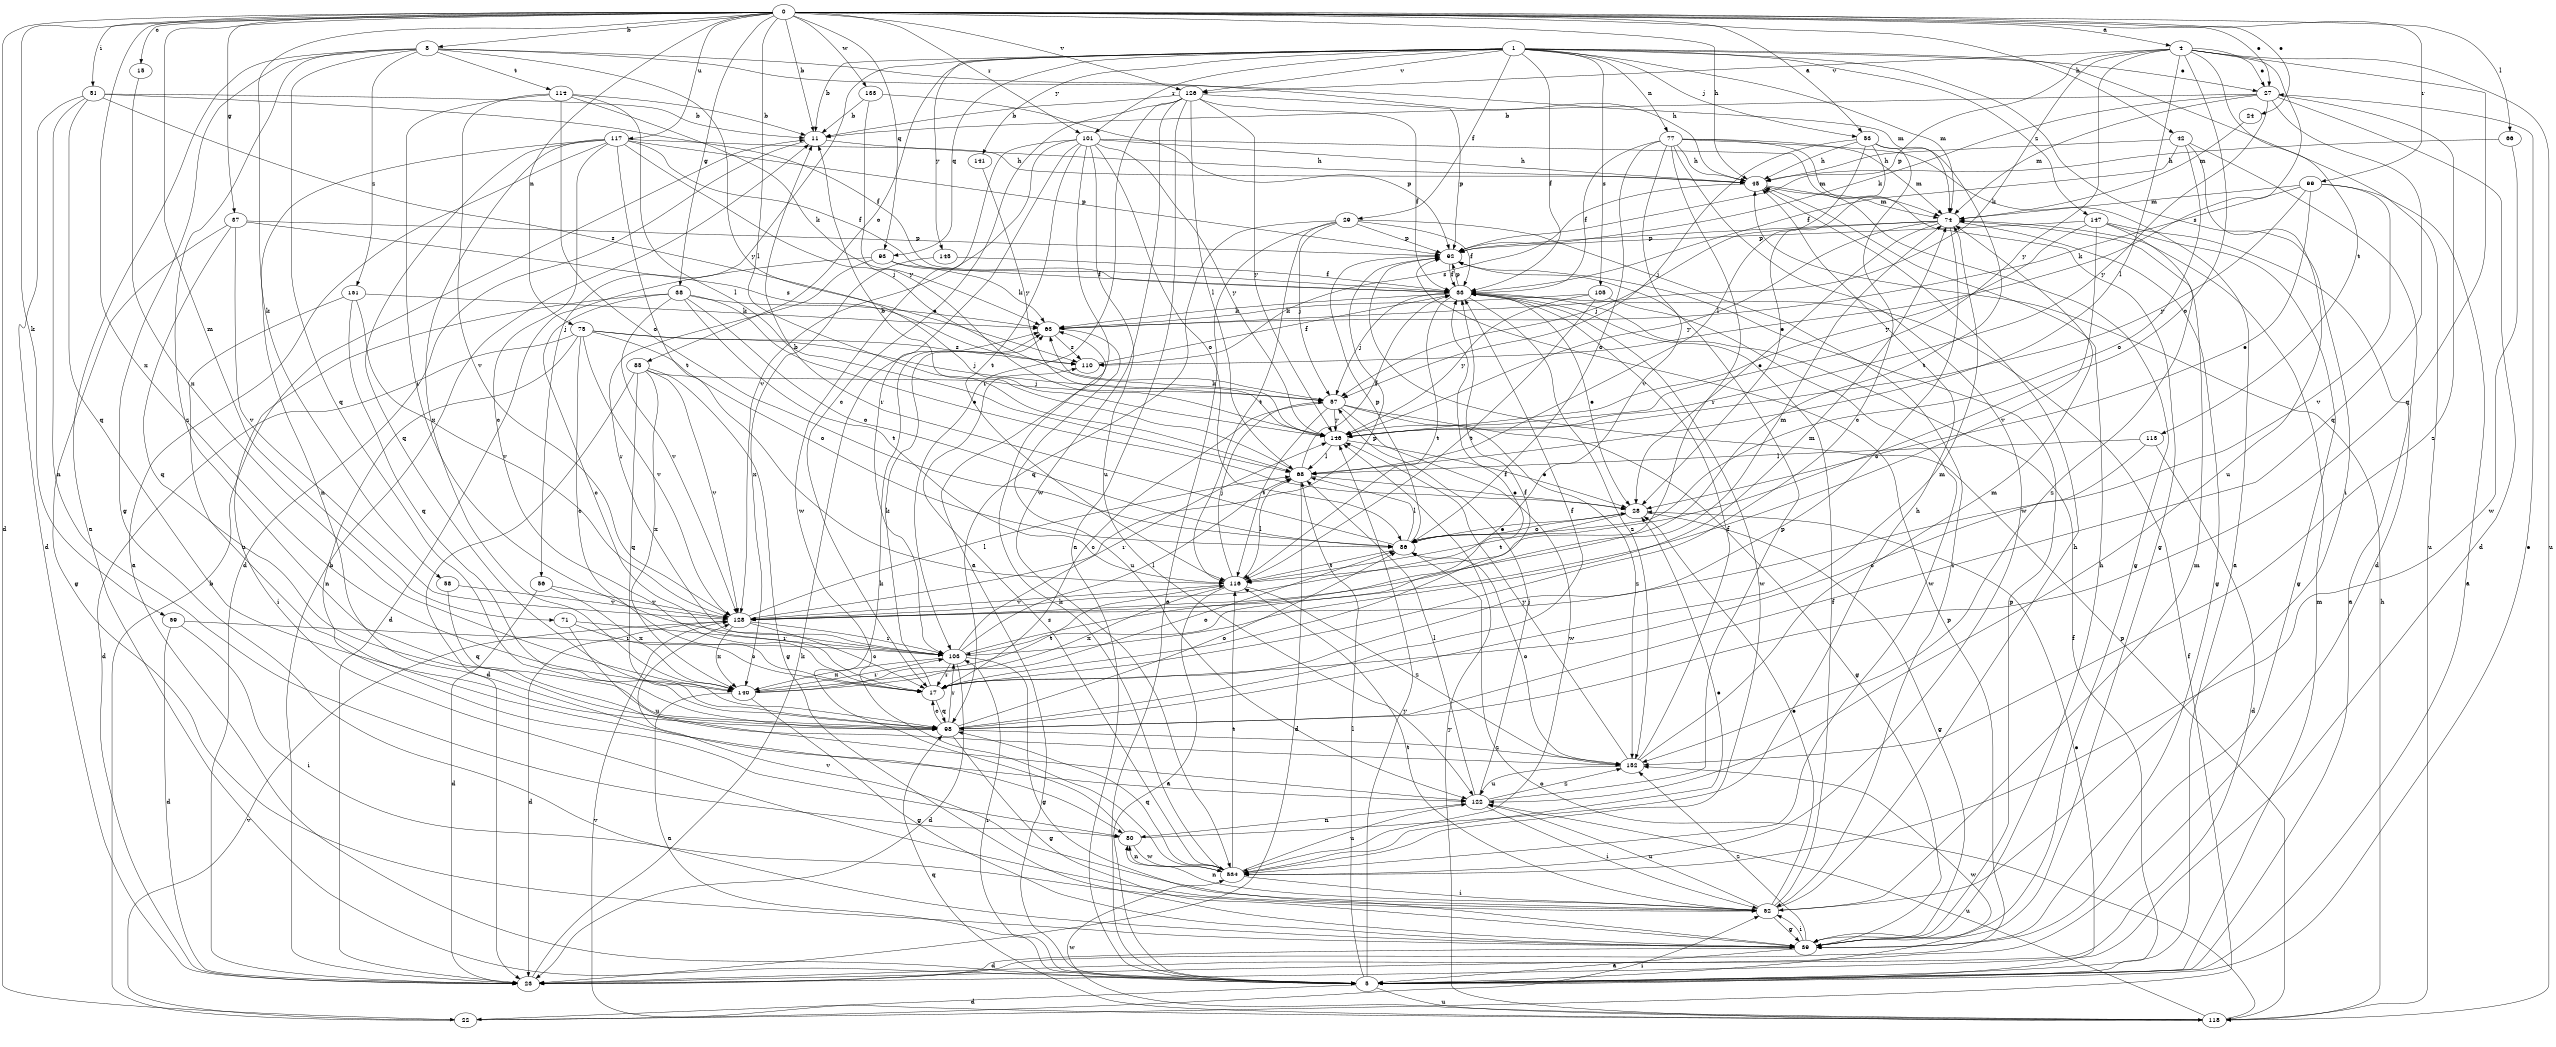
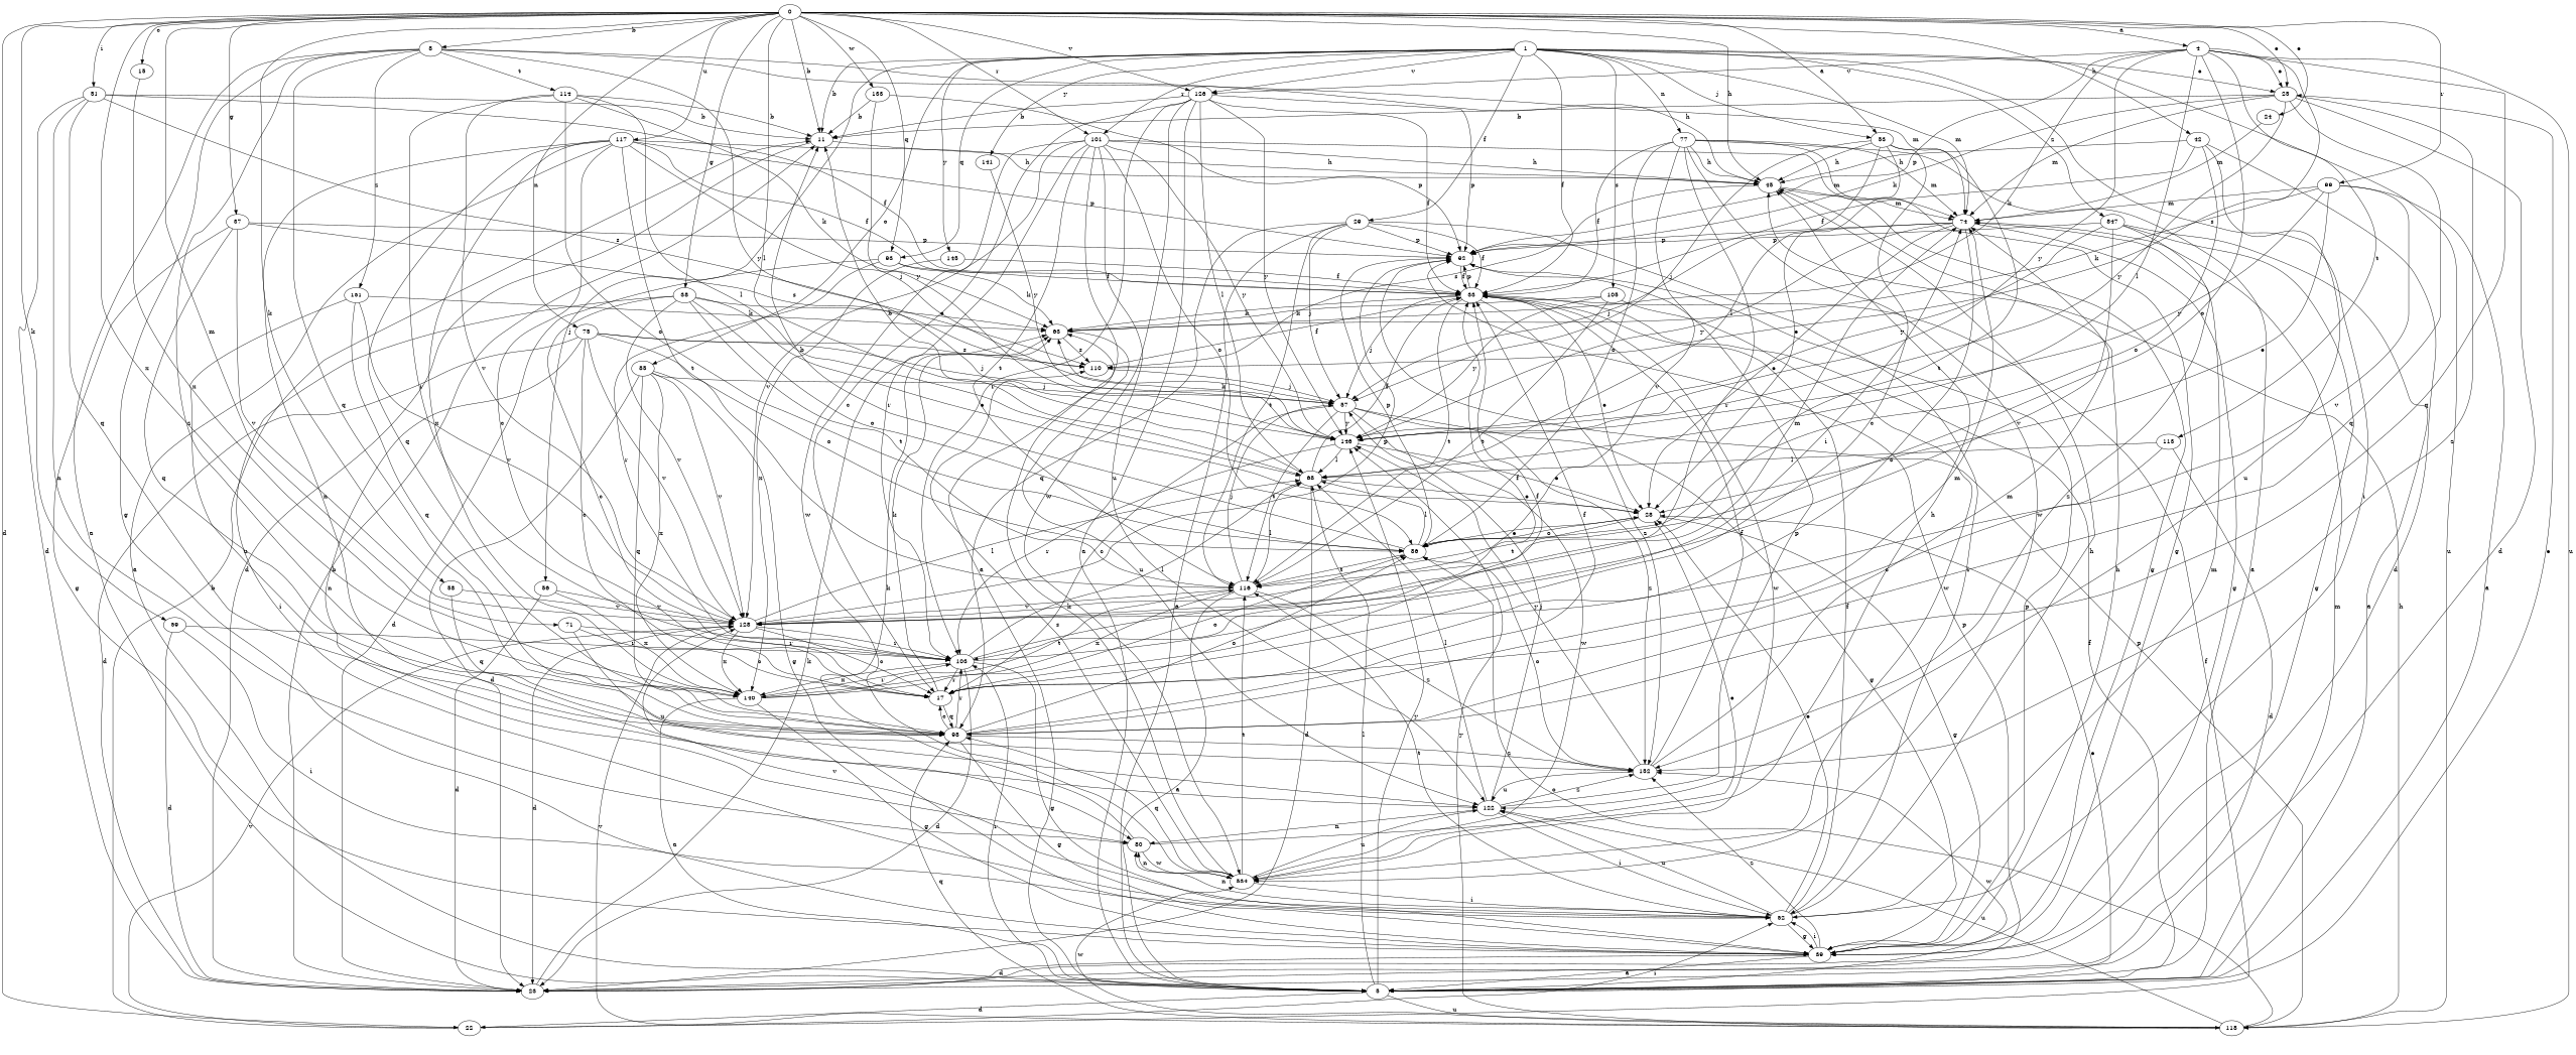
  strict digraph {
    0
    4
    8
    11
    15
    22
    24
-   27
+   27 [label=25]
    37
    38
    42
    45
    51
    58
    59
-   66
    68
    71
    75
    93
    99
    101
    117
    126
    133
    140
    53
    1
    29
    33
    52
    56
    74
    77
    85
    105
    118
    141
    145
-   147
+   147 [label=847]
    63
    86
    92
    98
    110
    113
    146
    5
    39
    114
    151
    152
    23
    128
    28
    17
    116
    122
    80
    103
    n61 [label=534]
    57
    0 -> 4 [label=a]
    0 -> 8 [label=b]
    0 -> 11 [label=b]
    0 -> 15 [label=c]
    0 -> 22 [label=d]
    0 -> 24 [label=e]
    0 -> 27 [label=e]
    0 -> 37 [label=g]
    0 -> 38 [label=g]
    0 -> 42 [label=h]
    0 -> 45 [label=h]
    0 -> 51 [label=i]
    0 -> 58 [label=k]
    0 -> 59 [label=k]
-   0 -> 66 [label=l]
    0 -> 68 [label=l]
    0 -> 71 [label=m]
    0 -> 75 [label=n]
    0 -> 93 [label=q]
    0 -> 99 [label=r]
    0 -> 101 [label=r]
    0 -> 117 [label=u]
    0 -> 126 [label=v]
    0 -> 133 [label=w]
    0 -> 140 [label=x]
    0 -> 53 [label=a]
    4 -> 27 [label=e]
    4 -> 68 [label=l]
    4 -> 126 [label=v]
    4 -> 118 [label=u]
    4 -> 63 [label=k]
    4 -> 86 [label=o]
    4 -> 92 [label=p]
    4 -> 98 [label=q]
    4 -> 110 [label=s]
    4 -> 113 [label=t]
    4 -> 146 [label=y]
    8 -> 45 [label=h]
    8 -> 74 [label=m]
    8 -> 98 [label=q]
    8 -> 146 [label=y]
    8 -> 5 [label=a]
    8 -> 39 [label=g]
    8 -> 114 [label=t]
    8 -> 151 [label=z]
    8 -> 152 [label=z]
    11 -> 45 [label=h]
    11 -> 23 [label=d]
    15 -> 140 [label=x]
    22 -> 11 [label=b]
    22 -> 33 [label=f]
    22 -> 52 [label=i]
    22 -> 128 [label=v]
    24 -> 74 [label=m]
    27 -> 11 [label=b]
    27 -> 74 [label=m]
    27 -> 92 [label=k]
    27 -> 98 [label=q]
    27 -> 146 [label=y]
    27 -> 152 [label=z]
    27 -> 23 [label=d]
    37 -> 92 [label=p]
    37 -> 98 [label=q]
    37 -> 110 [label=s]
    37 -> 39 [label=g]
    37 -> 128 [label=v]
    38 -> 52 [label=i]
    38 -> 63 [label=e]
    38 -> 86 [label=o]
    38 -> 128 [label=v]
    38 -> 28 [label=e]
    38 -> 17 [label=c]
    38 -> 116 [label=t]
    42 -> 45 [label=h]
    42 -> 33 [label=f]
    42 -> 86 [label=o]
    42 -> 23 [label=d]
    42 -> 122 [label=u]
    45 -> 74 [label=m]
    45 -> 110 [label=s]
    45 -> 39 [label=g]
    51 -> 11 [label=b]
    51 -> 33 [label=f]
    51 -> 98 [label=q]
    51 -> 110 [label=s]
    51 -> 23 [label=d]
    51 -> 80 [label=n]
    58 -> 98 [label=q]
    58 -> 128 [label=v]
    59 -> 52 [label=i]
    59 -> 23 [label=d]
    59 -> 103 [label=r]
-   66 -> 45 [label=h]
-   66 -> n61 [label=w]
    68 -> 11 [label=b]
    68 -> 33 [label=f]
    68 -> 23 [label=d]
    68 -> 28 [label=e]
    71 -> 17 [label=c]
    71 -> 122 [label=u]
    71 -> 103 [label=r]
    75 -> 86 [label=o]
    75 -> 110 [label=s]
    75 -> 23 [label=d]
    75 -> 128 [label=v]
    75 -> 17 [label=c]
    75 -> 80 [label=n]
    75 -> 57 [label=j]
    93 -> 33 [label=f]
    93 -> 63 [label=k]
    93 -> 23 [label=d]
    93 -> 103 [label=r]
    99 -> 74 [label=m]
    99 -> 63 [label=k]
    99 -> 146 [label=y]
    99 -> 5 [label=a]
    99 -> 128 [label=v]
    99 -> 28 [label=e]
    101 -> 45 [label=h]
    101 -> 74 [label=m]
    101 -> 86 [label=o]
    101 -> 146 [label=y]
    101 -> 5 [label=a]
    101 -> 128 [label=v]
    101 -> 116 [label=t]
    101 -> 122 [label=u]
    101 -> 103 [label=r]
    101 -> n61 [label=w]
    117 -> 45 [label=h]
    117 -> 140 [label=x]
    117 -> 33 [label=f]
    117 -> 92 [label=p]
    117 -> 98 [label=q]
    117 -> 5 [label=a]
    117 -> 17 [label=c]
    117 -> 116 [label=t]
    117 -> 80 [label=n]
    117 -> 57 [label=j]
    126 -> 11 [label=b]
    126 -> 68 [label=l]
    126 -> 33 [label=f]
    126 -> 92 [label=p]
    126 -> 146 [label=y]
    126 -> 5 [label=a]
    126 -> 17 [label=c]
    126 -> 103 [label=r]
    126 -> n61 [label=w]
    133 -> 11 [label=b]
    133 -> 92 [label=p]
    133 -> 146 [label=y]
    140 -> 86 [label=o]
    140 -> 5 [label=a]
    140 -> 39 [label=g]
    140 -> 116 [label=t]
    140 -> 103 [label=r]
    53 -> 45 [label=h]
    53 -> 68 [label=l]
    53 -> 28 [label=e]
    53 -> 17 [label=c]
    53 -> 116 [label=t]
    53 -> 57 [label=j]
    1 -> 11 [label=b]
    1 -> 27 [label=e]
    1 -> 93 [label=q]
    1 -> 101 [label=r]
    1 -> 126 [label=v]
    1 -> 53 [label=j]
    1 -> 29 [label=f]
    1 -> 33 [label=f]
    1 -> 52 [label=i]
    1 -> 56 [label=j]
    1 -> 74 [label=m]
    1 -> 77 [label=n]
    1 -> 85 [label=o]
    1 -> 105 [label=s]
    1 -> 118 [label=u]
    1 -> 141 [label=y]
    1 -> 145 [label=y]
    1 -> 147 [label=z]
    29 -> 33 [label=f]
    29 -> 52 [label=i]
    29 -> 92 [label=p]
    29 -> 98 [label=q]
    29 -> 5 [label=a]
    29 -> 116 [label=t]
    29 -> 57 [label=j]
    33 -> 63 [label=k]
    33 -> 92 [label=p]
    33 -> 152 [label=z]
    33 -> 28 [label=e]
    33 -> 116 [label=t]
    33 -> n61 [label=w]
    33 -> 57 [label=j]
    52 -> 45 [label=h]
    52 -> 33 [label=f]
    52 -> 74 [label=m]
    52 -> 39 [label=g]
    52 -> 128 [label=v]
    52 -> 28 [label=e]
    52 -> 116 [label=t]
    52 -> 122 [label=u]
    52 -> 80 [label=n]
    56 -> 140 [label=x]
    56 -> 23 [label=d]
    56 -> 128 [label=v]
    74 -> 92 [label=p]
    74 -> 146 [label=y]
    74 -> 39 [label=g]
    74 -> 28 [label=e]
    74 -> 17 [label=c]
    74 -> 57 [label=j]
    77 -> 45 [label=h]
    77 -> 33 [label=f]
    77 -> 74 [label=m]
    77 -> 86 [label=o]
    77 -> 5 [label=a]
    77 -> 39 [label=g]
    77 -> 128 [label=v]
    77 -> 103 [label=r]
    77 -> n61 [label=w]
    85 -> 140 [label=x]
    85 -> 98 [label=q]
    85 -> 39 [label=g]
    85 -> 23 [label=d]
    85 -> 128 [label=v]
    85 -> 57 [label=j]
    105 -> 63 [label=k]
    105 -> 146 [label=y]
    105 -> 116 [label=t]
    105 -> n61 [label=w]
    118 -> 45 [label=h]
    118 -> 86 [label=o]
    118 -> 92 [label=p]
    118 -> 98 [label=q]
    118 -> 146 [label=y]
    118 -> 128 [label=v]
    118 -> 122 [label=u]
    118 -> n61 [label=w]
    141 -> 146 [label=y]
    145 -> 140 [label=x]
    145 -> 33 [label=f]
    147 -> 92 [label=p]
    147 -> 146 [label=y]
    147 -> 5 [label=a]
    147 -> 39 [label=g]
    147 -> 152 [label=z]
    147 -> 128 [label=v]
    63 -> 110 [label=s]
    63 -> 122 [label=u]
    86 -> 11 [label=b]
    86 -> 68 [label=l]
    86 -> 92 [label=p]
    86 -> 28 [label=e]
    86 -> 116 [label=t]
    92 -> 33 [label=f]
    98 -> 33 [label=f]
    98 -> 74 [label=m]
    98 -> 86 [label=o]
    98 -> 39 [label=g]
    98 -> 152 [label=z]
    98 -> 17 [label=c]
    98 -> 103 [label=r]
    110 -> 33 [label=f]
+   110 -> 57 [label=j]
    113 -> 68 [label=l]
    113 -> 23 [label=d]
    113 -> 17 [label=c]
    146 -> 68 [label=l]
    146 -> 63 [label=k]
    146 -> 28 [label=e]
-   103 -> 146 [label=r]
+   146 -> 103 [label=r]
    5 -> 22 [label=d]
    5 -> 27 [label=e]
    5 -> 68 [label=l]
    5 -> 33 [label=f]
    5 -> 74 [label=m]
    5 -> 118 [label=u]
    5 -> 146 [label=y]
    5 -> 152 [label=w]
    5 -> 28 [label=e]
    5 -> 103 [label=r]
    39 -> 45 [label=h]
    39 -> 52 [label=i]
    39 -> 92 [label=p]
    39 -> 5 [label=a]
    39 -> 152 [label=z]
    39 -> 23 [label=d]
    114 -> 11 [label=b]
    114 -> 68 [label=l]
    114 -> 63 [label=k]
    114 -> 86 [label=o]
    114 -> 128 [label=v]
    114 -> 103 [label=r]
    151 -> 63 [label=k]
    151 -> 98 [label=q]
    151 -> 128 [label=v]
    151 -> 122 [label=u]
    152 -> 33 [label=f]
    152 -> 74 [label=m]
    152 -> 86 [label=o]
    152 -> 146 [label=y]
    152 -> 122 [label=u]
    23 -> 11 [label=b]
    23 -> 63 [label=k]
    23 -> 92 [label=p]
    128 -> 68 [label=l]
    128 -> 140 [label=x]
    128 -> 74 [label=m]
    128 -> 92 [label=p]
    128 -> 23 [label=d]
    128 -> 17 [label=c]
    128 -> 103 [label=r]
    28 -> 86 [label=o]
    28 -> 39 [label=g]
    28 -> 116 [label=t]
    17 -> 33 [label=f]
    17 -> 63 [label=k]
    17 -> 98 [label=q]
    116 -> 68 [label=l]
    116 -> 140 [label=x]
    116 -> 5 [label=a]
    116 -> 152 [label=z]
    116 -> 128 [label=v]
    116 -> 57 [label=j]
    122 -> 68 [label=l]
    122 -> 52 [label=i]
    122 -> 92 [label=p]
    122 -> 152 [label=z]
    122 -> 80 [label=n]
    122 -> 57 [label=j]
    80 -> 45 [label=h]
    80 -> 63 [label=k]
    80 -> n61 [label=w]
    103 -> 68 [label=l]
    103 -> 140 [label=x]
    103 -> 33 [label=f]
-   103 -> 74 [label=m]
+   103 -> 74 [label=i]
    103 -> 39 [label=g]
    103 -> 23 [label=d]
    103 -> 17 [label=r]
    n61 -> 52 [label=i]
    n61 -> 63 [label=k]
    n61 -> 98 [label=q]
    n61 -> 110 [label=s]
    n61 -> 28 [label=e]
    n61 -> 116 [label=t]
    n61 -> 122 [label=u]
    n61 -> 80 [label=n]
    57 -> 146 [label=y]
    57 -> 39 [label=g]
    57 -> 152 [label=z]
    57 -> 17 [label=c]
    57 -> 116 [label=t]
    57 -> n61 [label=w]
  }
